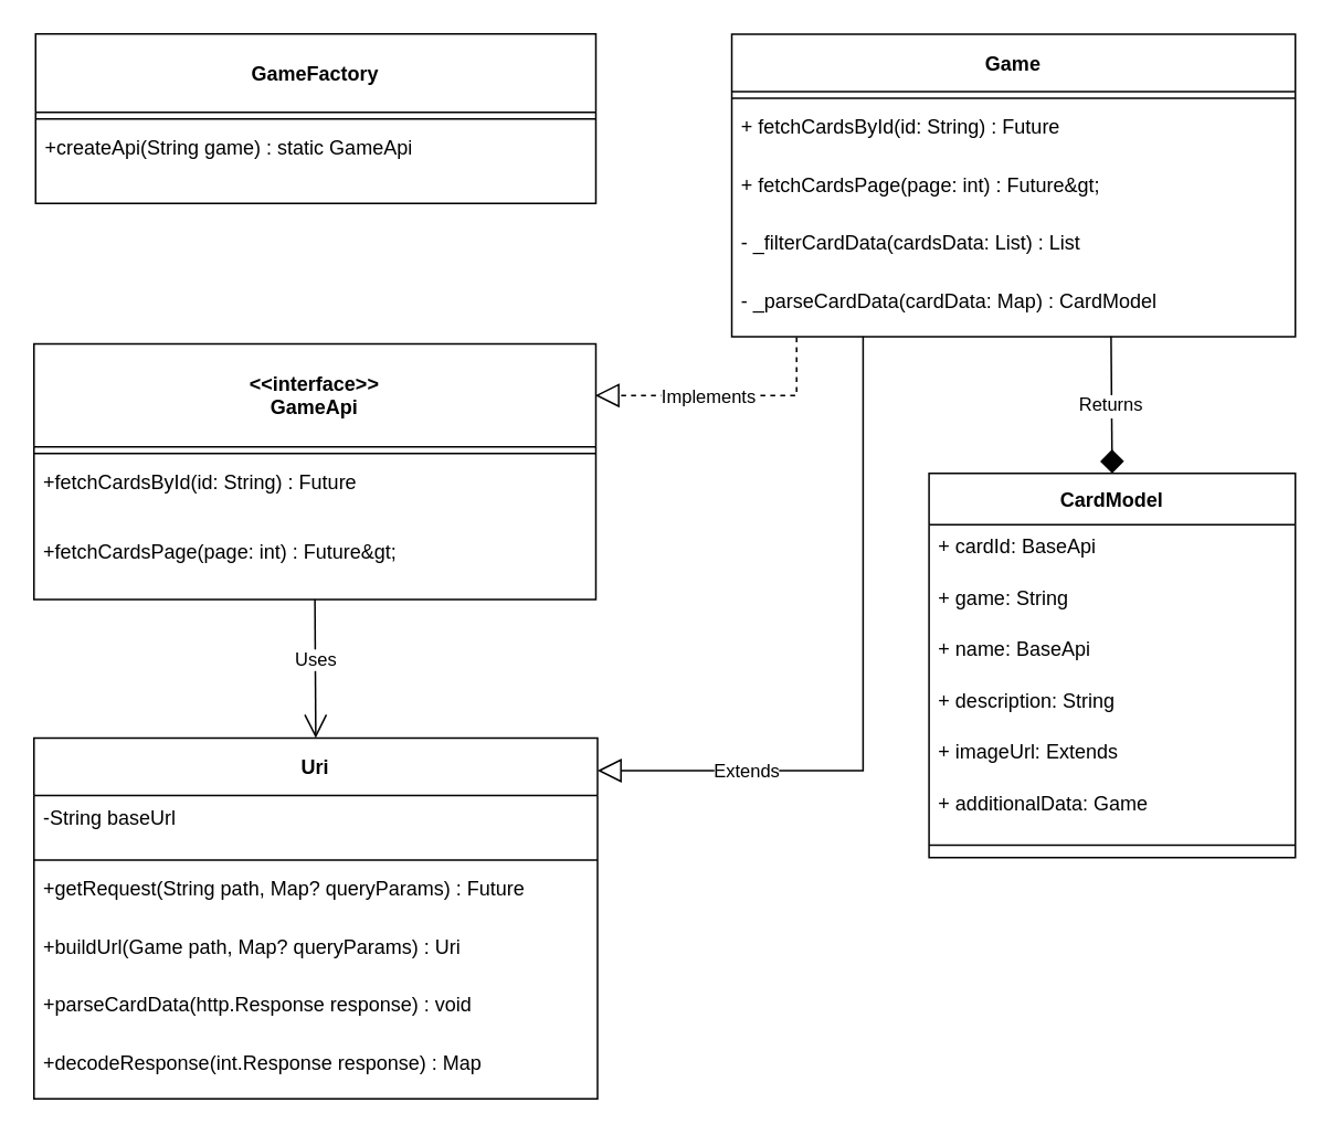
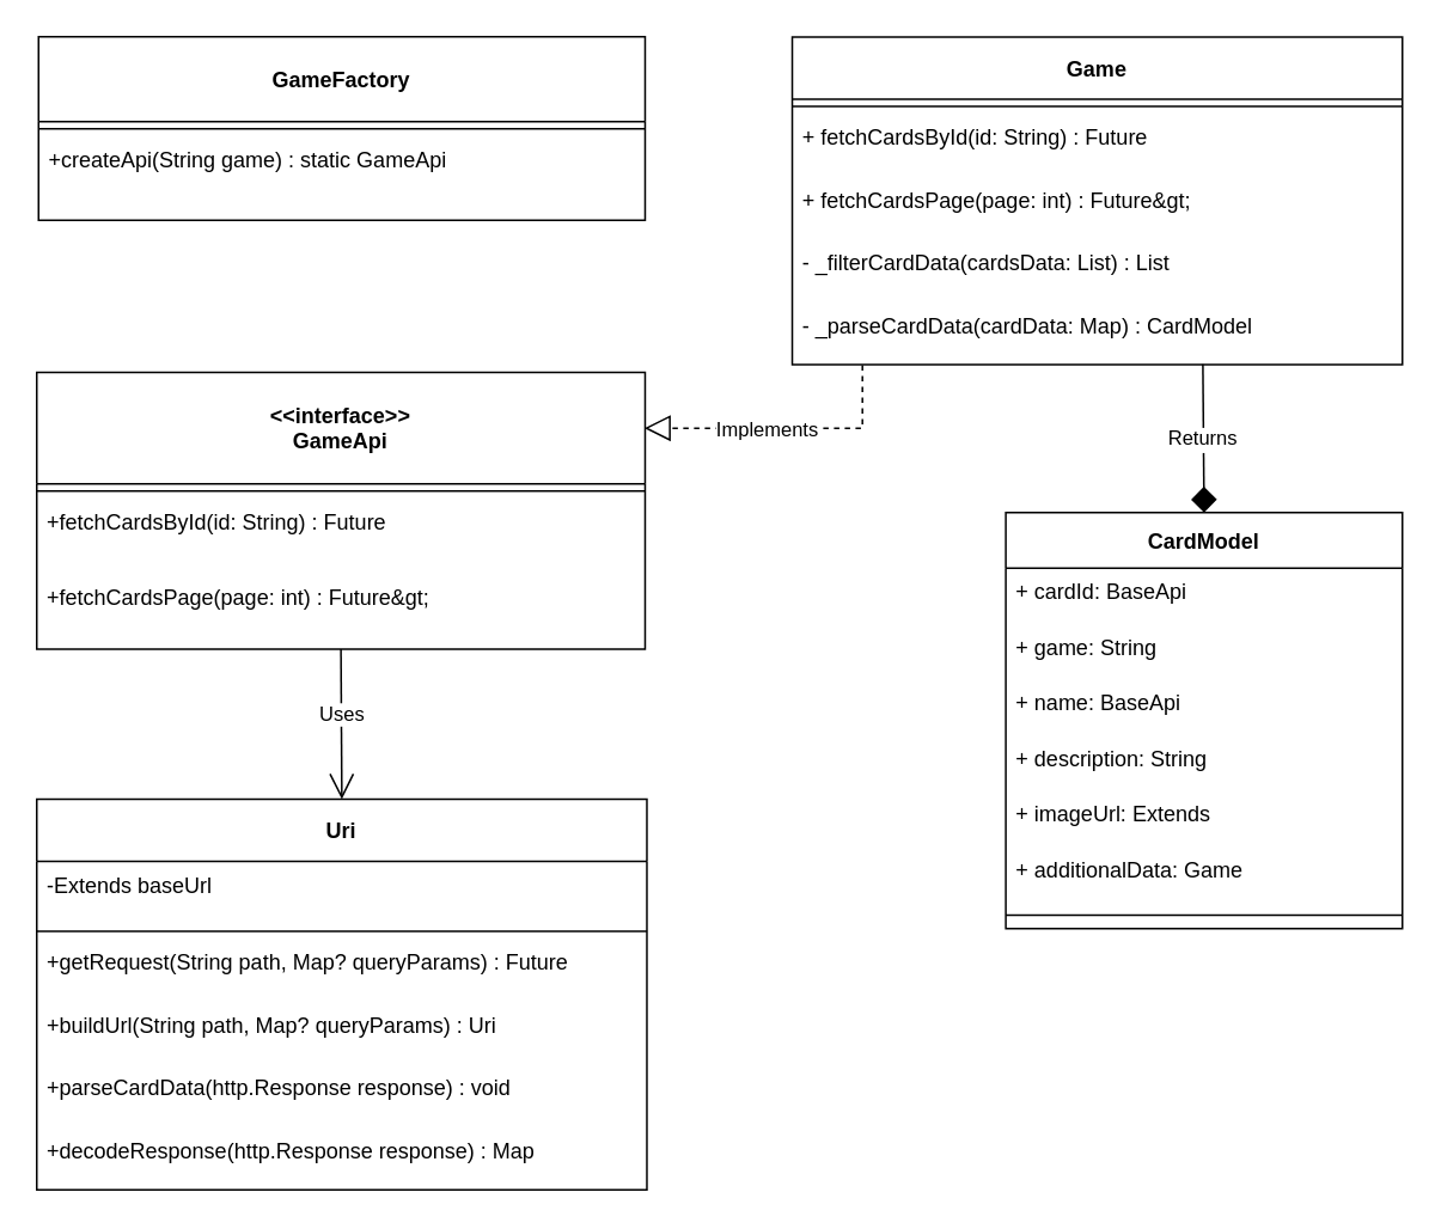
  <mxCell id="0" />
  <mxCell id="1" parent="0" />
  <mxCell id="2" value="GameFactory" style="swimlane;fontStyle=1;align=center;verticalAlign=middle;childLayout=stackLayout;horizontal=1;startSize=47.2;horizontalStack=0;resizeParent=1;resizeParentMax=0;resizeLast=0;collapsible=0;marginBottom=0;fillColor=none;" parent="1" vertex="1"><mxGeometry x="21" y="20" width="338" height="102.2" as="geometry" /></mxCell>
  <mxCell id="3" style="line;strokeWidth=1;fillColor=none;align=left;verticalAlign=middle;spacingTop=-1;spacingLeft=3;spacingRight=3;rotatable=0;labelPosition=right;points=[];portConstraint=eastwest;strokeColor=inherit;" parent="2" vertex="1"><mxGeometry y="47.2" width="338" height="8" as="geometry" /></mxCell>
  <mxCell id="4" value="+createApi(String game) : static GameApi" style="text;strokeColor=none;fillColor=none;align=left;verticalAlign=top;spacingLeft=4;spacingRight=4;overflow=hidden;rotatable=0;points=[[0,0.5],[1,0.5]];portConstraint=eastwest;" parent="2" vertex="1"><mxGeometry y="55.2" width="338" height="47" as="geometry" /></mxCell>
  <mxCell id="5" value="&lt;&lt;interface&gt;&gt;&#10;GameApi" style="swimlane;fontStyle=1;align=center;verticalAlign=middle;childLayout=stackLayout;horizontal=1;startSize=62.25;horizontalStack=0;resizeParent=1;resizeParentMax=0;resizeLast=0;collapsible=0;marginBottom=0;fillColor=none;" parent="1" vertex="1"><mxGeometry x="20" y="207" width="339" height="154.25" as="geometry" /></mxCell>
  <mxCell id="6" style="line;strokeWidth=1;fillColor=none;align=left;verticalAlign=middle;spacingTop=-1;spacingLeft=3;spacingRight=3;rotatable=0;labelPosition=right;points=[];portConstraint=eastwest;strokeColor=inherit;" parent="5" vertex="1"><mxGeometry y="62.25" width="339" height="8" as="geometry" /></mxCell>
  <mxCell id="7" value="+fetchCardsById(id: String) : Future" style="text;strokeColor=none;fillColor=none;align=left;verticalAlign=top;spacingLeft=4;spacingRight=4;overflow=hidden;rotatable=0;points=[[0,0.5],[1,0.5]];portConstraint=eastwest;" parent="5" vertex="1"><mxGeometry y="70.25" width="339" height="42" as="geometry" /></mxCell>
  <mxCell id="8" value="+fetchCardsPage(page: int) : Future&amp;gt;" style="text;strokeColor=none;fillColor=none;align=left;verticalAlign=top;spacingLeft=4;spacingRight=4;overflow=hidden;rotatable=0;points=[[0,0.5],[1,0.5]];portConstraint=eastwest;" parent="5" vertex="1"><mxGeometry y="112.25" width="339" height="42" as="geometry" /></mxCell>
  <mxCell id="9" value="" style="startArrow=none;endArrow=open;endSize=12;exitX=0.5;exitY=1;entryX=0.5;entryY=0;rounded=0;entryDx=0;entryDy=0;" parent="1" source="5" target="26" edge="1"><mxGeometry relative="1" as="geometry"><mxPoint x="190" y="445" as="targetPoint" /></mxGeometry></mxCell>
  <mxCell id="10" value="Uses" style="edgeLabel;html=1;align=center;verticalAlign=middle;resizable=0;points=[];" parent="9" vertex="1" connectable="0"><mxGeometry x="-0.132" relative="1" as="geometry"><mxPoint as="offset" /></mxGeometry></mxCell>
  <mxCell id="11" value="Game" style="swimlane;fontStyle=1;align=center;verticalAlign=middle;childLayout=stackLayout;horizontal=1;startSize=34.545;horizontalStack=0;resizeParent=1;resizeParentMax=0;resizeLast=0;collapsible=0;marginBottom=0;fillColor=none;" parent="1" vertex="1"><mxGeometry x="441" y="20.19" width="340" height="182.545" as="geometry" /></mxCell>
  <mxCell id="12" style="line;strokeWidth=1;fillColor=none;align=left;verticalAlign=middle;spacingTop=-1;spacingLeft=3;spacingRight=3;rotatable=0;labelPosition=right;points=[];portConstraint=eastwest;strokeColor=inherit;" parent="11" vertex="1"><mxGeometry y="34.545" width="340" height="8" as="geometry" /></mxCell>
  <mxCell id="13" value="+ fetchCardsById(id: String) : Future" style="text;strokeColor=none;fillColor=none;align=left;verticalAlign=top;spacingLeft=4;spacingRight=4;overflow=hidden;rotatable=0;points=[[0,0.5],[1,0.5]];portConstraint=eastwest;" parent="11" vertex="1"><mxGeometry y="42.545" width="340" height="35" as="geometry" /></mxCell>
  <mxCell id="14" value="+ fetchCardsPage(page: int) : Future&amp;gt;" style="text;strokeColor=none;fillColor=none;align=left;verticalAlign=top;spacingLeft=4;spacingRight=4;overflow=hidden;rotatable=0;points=[[0,0.5],[1,0.5]];portConstraint=eastwest;" parent="11" vertex="1"><mxGeometry y="77.545" width="340" height="35" as="geometry" /></mxCell>
  <mxCell id="15" value="- _filterCardData(cardsData: List) : List" style="text;strokeColor=none;fillColor=none;align=left;verticalAlign=top;spacingLeft=4;spacingRight=4;overflow=hidden;rotatable=0;points=[[0,0.5],[1,0.5]];portConstraint=eastwest;" parent="11" vertex="1"><mxGeometry y="112.545" width="340" height="35" as="geometry" /></mxCell>
  <mxCell id="16" value="- _parseCardData(cardData: Map) : CardModel" style="text;strokeColor=none;fillColor=none;align=left;verticalAlign=top;spacingLeft=4;spacingRight=4;overflow=hidden;rotatable=0;points=[[0,0.5],[1,0.5]];portConstraint=eastwest;" parent="11" vertex="1"><mxGeometry y="147.545" width="340" height="35" as="geometry" /></mxCell>
  <mxCell id="17" value="CardModel" style="swimlane;fontStyle=1;align=center;verticalAlign=middle;childLayout=stackLayout;horizontal=1;startSize=30.933;horizontalStack=0;resizeParent=1;resizeParentMax=0;resizeLast=0;collapsible=0;marginBottom=0;fillColor=none;" parent="1" vertex="1"><mxGeometry x="560" y="285.19" width="221" height="231.933" as="geometry" /></mxCell>
  <mxCell id="18" value="+ cardId: BaseApi" style="text;strokeColor=none;fillColor=none;align=left;verticalAlign=top;spacingLeft=4;spacingRight=4;overflow=hidden;rotatable=0;points=[[0,0.5],[1,0.5]];portConstraint=eastwest;" parent="17" vertex="1"><mxGeometry y="30.933" width="221" height="31" as="geometry" /></mxCell>
  <mxCell id="19" value="+ game: String" style="text;strokeColor=none;fillColor=none;align=left;verticalAlign=top;spacingLeft=4;spacingRight=4;overflow=hidden;rotatable=0;points=[[0,0.5],[1,0.5]];portConstraint=eastwest;" parent="17" vertex="1"><mxGeometry y="61.933" width="221" height="31" as="geometry" /></mxCell>
  <mxCell id="20" value="+ name: BaseApi" style="text;strokeColor=none;fillColor=none;align=left;verticalAlign=top;spacingLeft=4;spacingRight=4;overflow=hidden;rotatable=0;points=[[0,0.5],[1,0.5]];portConstraint=eastwest;" parent="17" vertex="1"><mxGeometry y="92.933" width="221" height="31" as="geometry" /></mxCell>
  <mxCell id="21" value="+ description: String" style="text;strokeColor=none;fillColor=none;align=left;verticalAlign=top;spacingLeft=4;spacingRight=4;overflow=hidden;rotatable=0;points=[[0,0.5],[1,0.5]];portConstraint=eastwest;" parent="17" vertex="1"><mxGeometry y="123.933" width="221" height="31" as="geometry" /></mxCell>
  <mxCell id="22" value="+ imageUrl: Extends" style="text;strokeColor=none;fillColor=none;align=left;verticalAlign=top;spacingLeft=4;spacingRight=4;overflow=hidden;rotatable=0;points=[[0,0.5],[1,0.5]];portConstraint=eastwest;" parent="17" vertex="1"><mxGeometry y="154.933" width="221" height="31" as="geometry" /></mxCell>
  <mxCell id="23" value="+ additionalData: Game" style="text;strokeColor=none;fillColor=none;align=left;verticalAlign=top;spacingLeft=4;spacingRight=4;overflow=hidden;rotatable=0;points=[[0,0.5],[1,0.5]];portConstraint=eastwest;" parent="17" vertex="1"><mxGeometry y="185.933" width="221" height="31" as="geometry" /></mxCell>
  <mxCell id="24" style="line;strokeWidth=1;fillColor=none;align=left;verticalAlign=middle;spacingTop=-1;spacingLeft=3;spacingRight=3;rotatable=0;labelPosition=right;points=[];portConstraint=eastwest;strokeColor=inherit;" parent="17" vertex="1"><mxGeometry y="216.933" width="221" height="15" as="geometry" /></mxCell>
  <mxCell id="25" value="Returns" style="curved=1;startArrow=none;endArrow=diamond;endSize=12;entryX=0.5;entryY=0;rounded=0;exitX=0.673;exitY=0.995;exitDx=0;exitDy=0;exitPerimeter=0;" parent="1" source="16" target="17" edge="1"><mxGeometry relative="1" as="geometry"><Array as="points" /><mxPoint x="1010" y="189" as="sourcePoint" /></mxGeometry></mxCell>
  <mxCell id="26" value="Uri" style="swimlane;fontStyle=1;align=center;verticalAlign=middle;childLayout=stackLayout;horizontal=1;startSize=34.667;horizontalStack=0;resizeParent=1;resizeParentMax=0;resizeLast=0;collapsible=0;marginBottom=0;fillColor=none;" parent="1" vertex="1"><mxGeometry x="20" y="445" width="340" height="217.667" as="geometry" /></mxCell>
- <mxCell id="27" value="-String baseUrl" style="text;strokeColor=none;fillColor=none;align=left;verticalAlign=top;spacingLeft=4;spacingRight=4;overflow=hidden;rotatable=0;points=[[0,0.5],[1,0.5]];portConstraint=eastwest;" parent="26" vertex="1"><mxGeometry y="34.667" width="340" height="35" as="geometry" /></mxCell>
+ <mxCell id="27" value="-Extends baseUrl" style="text;strokeColor=none;fillColor=none;align=left;verticalAlign=top;spacingLeft=4;spacingRight=4;overflow=hidden;rotatable=0;points=[[0,0.5],[1,0.5]];portConstraint=eastwest;" parent="26" vertex="1"><mxGeometry y="34.667" width="340" height="35" as="geometry" /></mxCell>
  <mxCell id="28" style="line;strokeWidth=1;fillColor=none;align=left;verticalAlign=middle;spacingTop=-1;spacingLeft=3;spacingRight=3;rotatable=0;labelPosition=right;points=[];portConstraint=eastwest;strokeColor=inherit;" parent="26" vertex="1"><mxGeometry y="69.667" width="340" height="8" as="geometry" /></mxCell>
  <mxCell id="29" value="+getRequest(String path, Map? queryParams) : Future" style="text;strokeColor=none;fillColor=none;align=left;verticalAlign=top;spacingLeft=4;spacingRight=4;overflow=hidden;rotatable=0;points=[[0,0.5],[1,0.5]];portConstraint=eastwest;" parent="26" vertex="1"><mxGeometry y="77.667" width="340" height="35" as="geometry" /></mxCell>
- <mxCell id="30" value="+buildUrl(Game path, Map? queryParams) : Uri" style="text;strokeColor=none;fillColor=none;align=left;verticalAlign=top;spacingLeft=4;spacingRight=4;overflow=hidden;rotatable=0;points=[[0,0.5],[1,0.5]];portConstraint=eastwest;" parent="26" vertex="1"><mxGeometry y="112.667" width="340" height="35" as="geometry" /></mxCell>
+ <mxCell id="30" value="+buildUrl(String path, Map? queryParams) : Uri" style="text;strokeColor=none;fillColor=none;align=left;verticalAlign=top;spacingLeft=4;spacingRight=4;overflow=hidden;rotatable=0;points=[[0,0.5],[1,0.5]];portConstraint=eastwest;" parent="26" vertex="1"><mxGeometry y="112.667" width="340" height="35" as="geometry" /></mxCell>
  <mxCell id="31" value="+parseCardData(http.Response response) : void" style="text;strokeColor=none;fillColor=none;align=left;verticalAlign=top;spacingLeft=4;spacingRight=4;overflow=hidden;rotatable=0;points=[[0,0.5],[1,0.5]];portConstraint=eastwest;" parent="26" vertex="1"><mxGeometry y="147.667" width="340" height="35" as="geometry" /></mxCell>
- <mxCell id="32" value="+decodeResponse(int.Response response) : Map" style="text;strokeColor=none;fillColor=none;align=left;verticalAlign=top;spacingLeft=4;spacingRight=4;overflow=hidden;rotatable=0;points=[[0,0.5],[1,0.5]];portConstraint=eastwest;" parent="26" vertex="1"><mxGeometry y="182.667" width="340" height="35" as="geometry" /></mxCell>
- <mxCell id="33" value="" style="endArrow=block;dashed=0;endFill=0;endSize=12;html=1;rounded=0;entryX=1;entryY=0.09;entryDx=0;entryDy=0;entryPerimeter=0;exitX=0.233;exitY=0.997;exitDx=0;exitDy=0;exitPerimeter=0;edgeStyle=orthogonalEdgeStyle;" parent="1" source="16" target="26" edge="1"><mxGeometry width="160" relative="1" as="geometry"><mxPoint x="440" y="345" as="sourcePoint" /><mxPoint x="600" y="345" as="targetPoint" /></mxGeometry></mxCell>
- <mxCell id="34" value="Extends" style="edgeLabel;html=1;align=center;verticalAlign=middle;resizable=0;points=[];" parent="33" vertex="1" connectable="0"><mxGeometry x="0.579" relative="1" as="geometry"><mxPoint as="offset" /></mxGeometry></mxCell>
+ <mxCell id="32" value="+decodeResponse(http.Response response) : Map" style="text;strokeColor=none;fillColor=none;align=left;verticalAlign=top;spacingLeft=4;spacingRight=4;overflow=hidden;rotatable=0;points=[[0,0.5],[1,0.5]];portConstraint=eastwest;" parent="26" vertex="1"><mxGeometry y="182.667" width="340" height="35" as="geometry" /></mxCell>
  <mxCell id="35" value="" style="endArrow=block;dashed=1;endFill=0;endSize=12;html=1;rounded=0;entryX=0.999;entryY=0.202;entryDx=0;entryDy=0;entryPerimeter=0;exitX=0.115;exitY=1.009;exitDx=0;exitDy=0;exitPerimeter=0;edgeStyle=orthogonalEdgeStyle;" parent="1" source="16" target="5" edge="1"><mxGeometry width="160" relative="1" as="geometry"><mxPoint x="380" y="325" as="sourcePoint" /><mxPoint x="540" y="325" as="targetPoint" /></mxGeometry></mxCell>
  <mxCell id="36" value="Implements" style="edgeLabel;html=1;align=center;verticalAlign=middle;resizable=0;points=[];labelBackgroundColor=default;" parent="35" vertex="1" connectable="0"><mxGeometry x="0.139" relative="1" as="geometry"><mxPoint as="offset" /></mxGeometry></mxCell>
